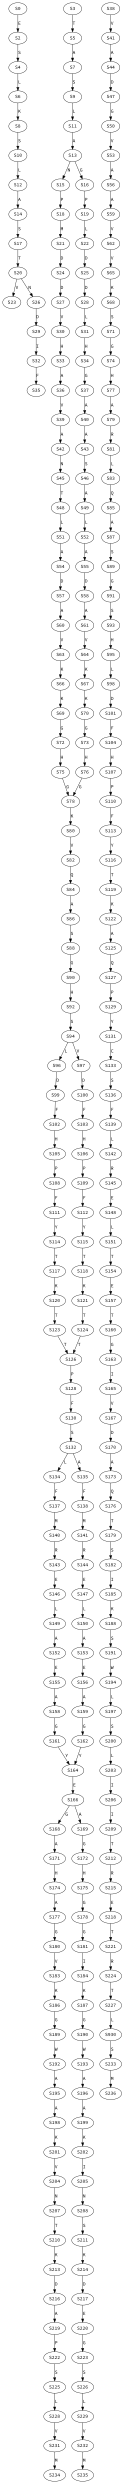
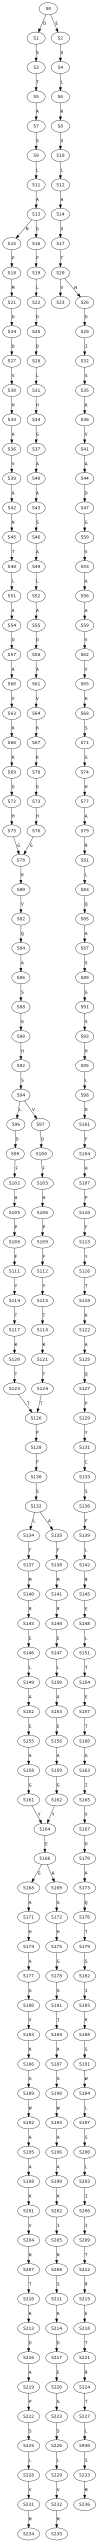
  strict digraph {
    fontname="Source Code Pro"
    node [fontname="Source Code Pro"]
    edge [fontname="Source Code Pro"]
    S0
+   S1
    S2
    S3
    S4
    S5
    S6
    S7
    S8
    S9
    S10
    S11
    S12
    S13
    S14
    S15
    S16
    S17
    S18
    S19
    S20
    S21
    S22
    S23
    S26
    S24
    S25
    S27
    S28
    S29
    S30
    S31
    S32
    S33
    S34
    S35
    S36
    S37
    S38
    S39
    S40
    S41
    S42
    S43
    S44
    S45
    S46
    S47
    S48
    S49
    S50
    S51
    S52
    S53
    S54
    S55
    S56
    S57
    S58
    S59
    S60
    S61
    S62
    S63
    S64
    S65
    S66
    S67
    S68
    S69
    S70
    S71
    S72
    S73
    S74
    S75
    S76
    S77
    S78
    S79
    S80
    S81
    S82
    S83
    S84
    S85
    S86
    S87
    S88
    S89
    S90
    S91
    S92
    S93
    S94
    S95
    S96
    S97
    S98
    S99
    S100
    S101
    S102
    S103
    S104
    S105
    S106
    S107
    S108
    S109
    S110
    S111
    S112
    S113
    S114
    S115
    S116
    S117
    S118
    S119
    S120
    S121
    S122
    S123
    S124
    S125
    S126
    S127
    S128
    S129
    S130
    S131
    S132
    S133
    S134
    S135
    S136
    S137
    S138
    S139
    S140
    S141
    S142
    S143
    S144
    S145
    S146
    S147
    S148
    S149
    S150
    S151
    S152
    S153
    S154
    S155
    S156
    S157
    S158
    S159
    S160
    S161
    S162
    S163
    S164
    S165
    S166
    S167
    S168
    S169
    S170
    S171
    S172
    S173
    S174
    S175
    S176
    S177
    S178
    S179
    S180
    S181
    S182
    S183
    S184
    S185
    S186
    S187
    S188
    S189
    S190
    S191
    S192
    S193
    S194
    S195
    S196
    S197
    S198
    S199
    S200
    S201
    S202
    S203
    S204
    S205
    S206
    S207
    S208
    S209
    S210
    S211
    S212
    S213
    S214
    S215
    S216
    S217
    S218
    S219
    S220
    S221
    S222
    S223
    S224
    S225
    S226
    S227
    S228
    S229
    n231 [label=S930]
    S231
    S232
    S233
    S234
    S235
    S236
+   S0 -> S1 [label=D]
    S0 -> S2 [label=E]
+   S1 -> S3 [label=S]
    S2 -> S4 [label=S]
    S3 -> S5 [label=T]
    S4 -> S6 [label=L]
    S5 -> S7 [label=A]
    S6 -> S8 [label=K]
    S7 -> S9 [label=S]
    S8 -> S10 [label=S]
    S9 -> S11 [label=L]
    S10 -> S12 [label=L]
    S11 -> S13 [label=A]
    S12 -> S14 [label=A]
    S13 -> S15 [label=N]
    S13 -> S16 [label=G]
    S14 -> S17 [label=S]
    S15 -> S18 [label=P]
    S16 -> S19 [label=P]
    S17 -> S20 [label=T]
    S18 -> S21 [label=M]
    S19 -> S22 [label=L]
    S20 -> S23 [label=V]
    S20 -> S26 [label=N]
    S21 -> S24 [label=D]
    S22 -> S25 [label=D]
    S26 -> S29 [label=D]
    S24 -> S27 [label=D]
    S25 -> S28 [label=D]
    S27 -> S30 [label=V]
    S28 -> S31 [label=L]
    S29 -> S32 [label=I]
    S30 -> S33 [label=H]
    S31 -> S34 [label=H]
-   S32 -> S35 [label=F]
+   S32 -> S35 [label=S]
    S33 -> S36 [label=A]
    S34 -> S37 [label=G]
+   S35 -> S38 [label=K]
    S36 -> S39 [label=V]
    S37 -> S40 [label=A]
    S38 -> S41 [label=V]
    S39 -> S42 [label=A]
    S40 -> S43 [label=A]
    S41 -> S44 [label=A]
    S42 -> S45 [label=N]
    S43 -> S46 [label=S]
    S44 -> S47 [label=D]
    S45 -> S48 [label=T]
    S46 -> S49 [label=A]
    S47 -> S50 [label=G]
    S48 -> S51 [label=L]
    S49 -> S52 [label=L]
    S50 -> S53 [label=V]
    S51 -> S54 [label=A]
    S52 -> S55 [label=A]
    S53 -> S56 [label=A]
    S54 -> S57 [label=D]
    S55 -> S58 [label=D]
    S56 -> S59 [label=A]
    S57 -> S60 [label=A]
    S58 -> S61 [label=A]
    S59 -> S62 [label=V]
    S60 -> S63 [label=V]
    S61 -> S64 [label=V]
    S62 -> S65 [label=V]
    S63 -> S66 [label=K]
    S64 -> S67 [label=K]
    S65 -> S68 [label=K]
    S66 -> S69 [label=K]
    S67 -> S70 [label=K]
    S68 -> S71 [label=S]
    S69 -> S72 [label=G]
    S70 -> S73 [label=G]
    S71 -> S74 [label=G]
    S72 -> S75 [label=H]
    S73 -> S76 [label=H]
    S74 -> S77 [label=H]
    S75 -> S78 [label=G]
    S76 -> S78 [label=G]
    S77 -> S79 [label=A]
    S78 -> S80 [label=K]
    S79 -> S81 [label=R]
    S80 -> S82 [label=V]
    S81 -> S83 [label=L]
    S82 -> S84 [label=Q]
    S83 -> S85 [label=Q]
    S84 -> S86 [label=A]
    S85 -> S87 [label=A]
    S86 -> S88 [label=S]
    S87 -> S89 [label=S]
    S88 -> S90 [label=G]
    S89 -> S91 [label=G]
    S90 -> S92 [label=H]
    S91 -> S93 [label=S]
    S92 -> S94 [label=S]
    S93 -> S95 [label=H]
    S94 -> S96 [label=L]
    S94 -> S97 [label=V]
    S95 -> S98 [label=L]
    S96 -> S99 [label=D]
    S97 -> S100 [label=D]
    S98 -> S101 [label=D]
    S99 -> S102 [label=F]
    S100 -> S103 [label=F]
    S101 -> S104 [label=F]
    S102 -> S105 [label=H]
    S103 -> S106 [label=H]
    S104 -> S107 [label=H]
    S105 -> S108 [label=P]
    S106 -> S109 [label=P]
    S107 -> S110 [label=P]
    S108 -> S111 [label=F]
    S109 -> S112 [label=F]
    S110 -> S113 [label=F]
    S111 -> S114 [label=Y]
    S112 -> S115 [label=Y]
    S113 -> S116 [label=Y]
    S114 -> S117 [label=T]
    S115 -> S118 [label=T]
    S116 -> S119 [label=T]
    S117 -> S120 [label=K]
    S118 -> S121 [label=K]
    S119 -> S122 [label=K]
    S120 -> S123 [label=T]
    S121 -> S124 [label=T]
    S122 -> S125 [label=A]
    S123 -> S126 [label=T]
    S124 -> S126 [label=T]
    S125 -> S127 [label=Q]
    S126 -> S128 [label=P]
    S127 -> S129 [label=P]
    S128 -> S130 [label=F]
    S129 -> S131 [label=Y]
    S130 -> S132 [label=S]
    S131 -> S133 [label=C]
    S132 -> S134 [label=L]
    S132 -> S135 [label=A]
    S133 -> S136 [label=S]
    S134 -> S137 [label=F]
    S135 -> S138 [label=F]
    S136 -> S139 [label=F]
    S137 -> S140 [label=M]
    S138 -> S141 [label=M]
    S139 -> S142 [label=L]
    S140 -> S143 [label=R]
    S141 -> S144 [label=R]
    S142 -> S145 [label=R]
    S143 -> S146 [label=E]
    S144 -> S147 [label=E]
    S145 -> S148 [label=E]
    S146 -> S149 [label=L]
    S147 -> S150 [label=L]
    S148 -> S151 [label=L]
    S149 -> S152 [label=A]
    S150 -> S153 [label=A]
    S151 -> S154 [label=T]
    S152 -> S155 [label=E]
    S153 -> S156 [label=E]
    S154 -> S157 [label=E]
    S155 -> S158 [label=A]
    S156 -> S159 [label=A]
    S157 -> S160 [label=T]
    S158 -> S161 [label=G]
    S159 -> S162 [label=G]
    S160 -> S163 [label=G]
    S161 -> S164 [label=Y]
    S162 -> S164 [label=Y]
    S163 -> S165 [label=I]
    S164 -> S166 [label=E]
    S165 -> S167 [label=V]
    S166 -> S168 [label=G]
    S166 -> S169 [label=A]
    S167 -> S170 [label=D]
    S168 -> S171 [label=A]
    S169 -> S172 [label=G]
    S170 -> S173 [label=A]
    S171 -> S174 [label=H]
    S172 -> S175 [label=H]
    S173 -> S176 [label=Q]
    S174 -> S177 [label=A]
    S175 -> S178 [label=G]
    S176 -> S179 [label=T]
    S177 -> S180 [label=G]
    S178 -> S181 [label=G]
    S179 -> S182 [label=S]
    S180 -> S183 [label=V]
    S181 -> S184 [label=I]
    S182 -> S185 [label=I]
    S183 -> S186 [label=K]
    S184 -> S187 [label=K]
    S185 -> S188 [label=K]
    S186 -> S189 [label=G]
    S187 -> S190 [label=G]
    S188 -> S191 [label=S]
    S189 -> S192 [label=W]
    S190 -> S193 [label=W]
    S191 -> S194 [label=W]
    S192 -> S195 [label=A]
    S193 -> S196 [label=A]
    S194 -> S197 [label=L]
    S195 -> S198 [label=A]
    S196 -> S199 [label=A]
    S197 -> S200 [label=S]
    S198 -> S201 [label=K]
    S199 -> S202 [label=K]
    S200 -> S203 [label=L]
    S201 -> S204 [label=V]
    S202 -> S205 [label=I]
    S203 -> S206 [label=I]
    S204 -> S207 [label=N]
    S205 -> S208 [label=N]
    S206 -> S209 [label=I]
    S207 -> S210 [label=T]
    S208 -> S211 [label=S]
    S209 -> S212 [label=T]
    S210 -> S213 [label=K]
    S211 -> S214 [label=K]
    S212 -> S215 [label=R]
    S213 -> S216 [label=D]
    S214 -> S217 [label=D]
    S215 -> S218 [label=E]
    S216 -> S219 [label=A]
    S217 -> S220 [label=E]
    S218 -> S221 [label=T]
    S219 -> S222 [label=P]
    S220 -> S223 [label=G]
    S221 -> S224 [label=R]
    S222 -> S225 [label=S]
    S223 -> S226 [label=S]
    S224 -> S227 [label=T]
    S225 -> S228 [label=L]
    S226 -> S229 [label=L]
    S227 -> n231 [label=L]
    S228 -> S231 [label=V]
    S229 -> S232 [label=V]
    n231 -> S233 [label=S]
    S231 -> S234 [label=M]
    S232 -> S235 [label=M]
    S233 -> S236 [label=M]
  }
